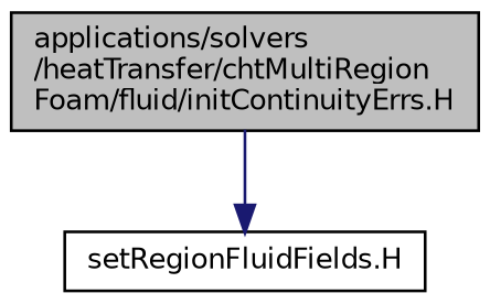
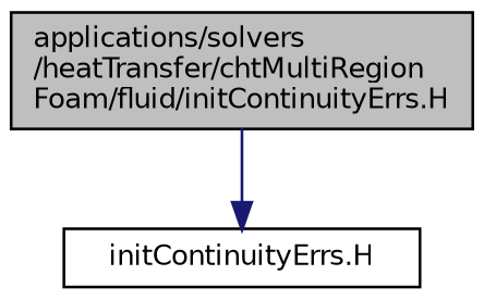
  digraph {
    node [color=black fontname=Helvetica fontsize=10 shape=record]
    n1 [fillcolor=grey75 fontcolor=black height=0.2 label="applications/solvers\l/heatTransfer/chtMultiRegion\lFoam/fluid/initContinuityErrs.H" style=filled width=0.4]
-   n2 [height=0.2 label="setRegionFluidFields.H" width=0.4]
+   n2 [height=0.2 label="initContinuityErrs.H" width=0.4]
    n1 -> n2 [color=midnightblue fontname=Helvetica fontsize=10 labelfontname=Helvetica labelfontsize=10 style=solid]
  }
